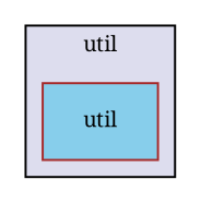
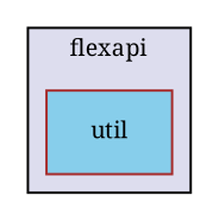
  digraph {
    compound=true
    fontname="Noto Serif"
    n1 [fillcolor=skyblue fontname="Noto Serif" fontsize=10 label=util pencolor=black shape=box style=filled color=brown]
    subgraph cluster_1 {
      bgcolor="#ddddee"
      fontsize=10
-     label=util
+     label=flexapi
      pencolor=black
      n1
    }
  }
